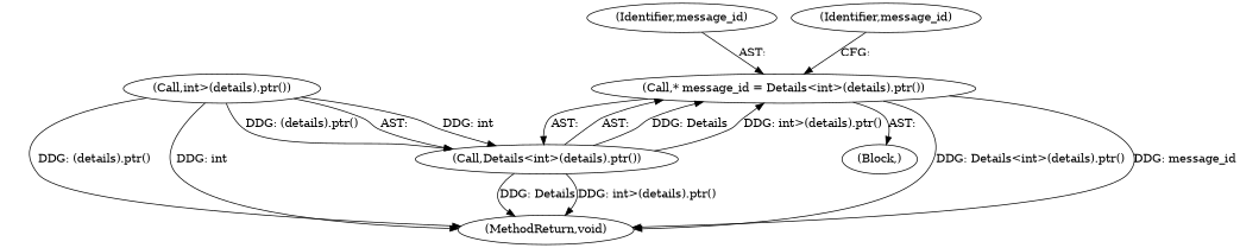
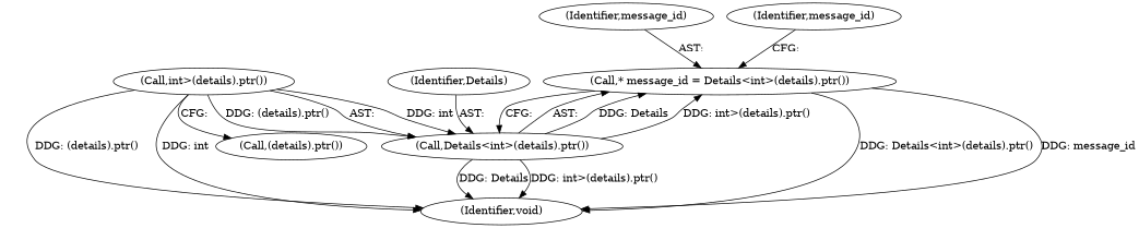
  digraph {
    n1 [label="(Call,* message_id = Details<int>(details).ptr())"]
    n2 [label="(Call,Details<int>(details).ptr())"]
-   n3 [label="(Block,)"]
-   n4 [label="(MethodReturn,void)"]
+   n4 [label="(Identifier,void)"]
    n5 [label="(Call,int>(details).ptr())"]
+   n6 [label="(Call,(details).ptr())"]
    n7 [label="(Identifier,message_id)"]
    n8 [label="(Identifier,message_id)"]
-   n1 -> n2 [label="AST: "]
-   n1 -> n3 [label="AST: "]
+   n9 [label="(Identifier,Details)"]
+   n1 -> n2 [label="CFG: "]
    n1 -> n4 [label="DDG: Details<int>(details).ptr()"]
    n1 -> n4 [label="DDG: message_id"]
    n2 -> n1 [label="AST: "]
    n2 -> n1 [label="DDG: Details"]
    n2 -> n1 [label="DDG: int>(details).ptr()"]
    n2 -> n4 [label="DDG: Details"]
    n2 -> n4 [label="DDG: int>(details).ptr()"]
    n5 -> n2 [label="AST: "]
    n5 -> n2 [label="DDG: int"]
    n5 -> n2 [label="DDG: (details).ptr()"]
    n5 -> n4 [label="DDG: (details).ptr()"]
    n5 -> n4 [label="DDG: int"]
+   n5 -> n6 [label="CFG: "]
    n7 -> n1 [label="AST: "]
    n8 -> n1 [label="CFG: "]
+   n9 -> n2 [label="AST: "]
  }
